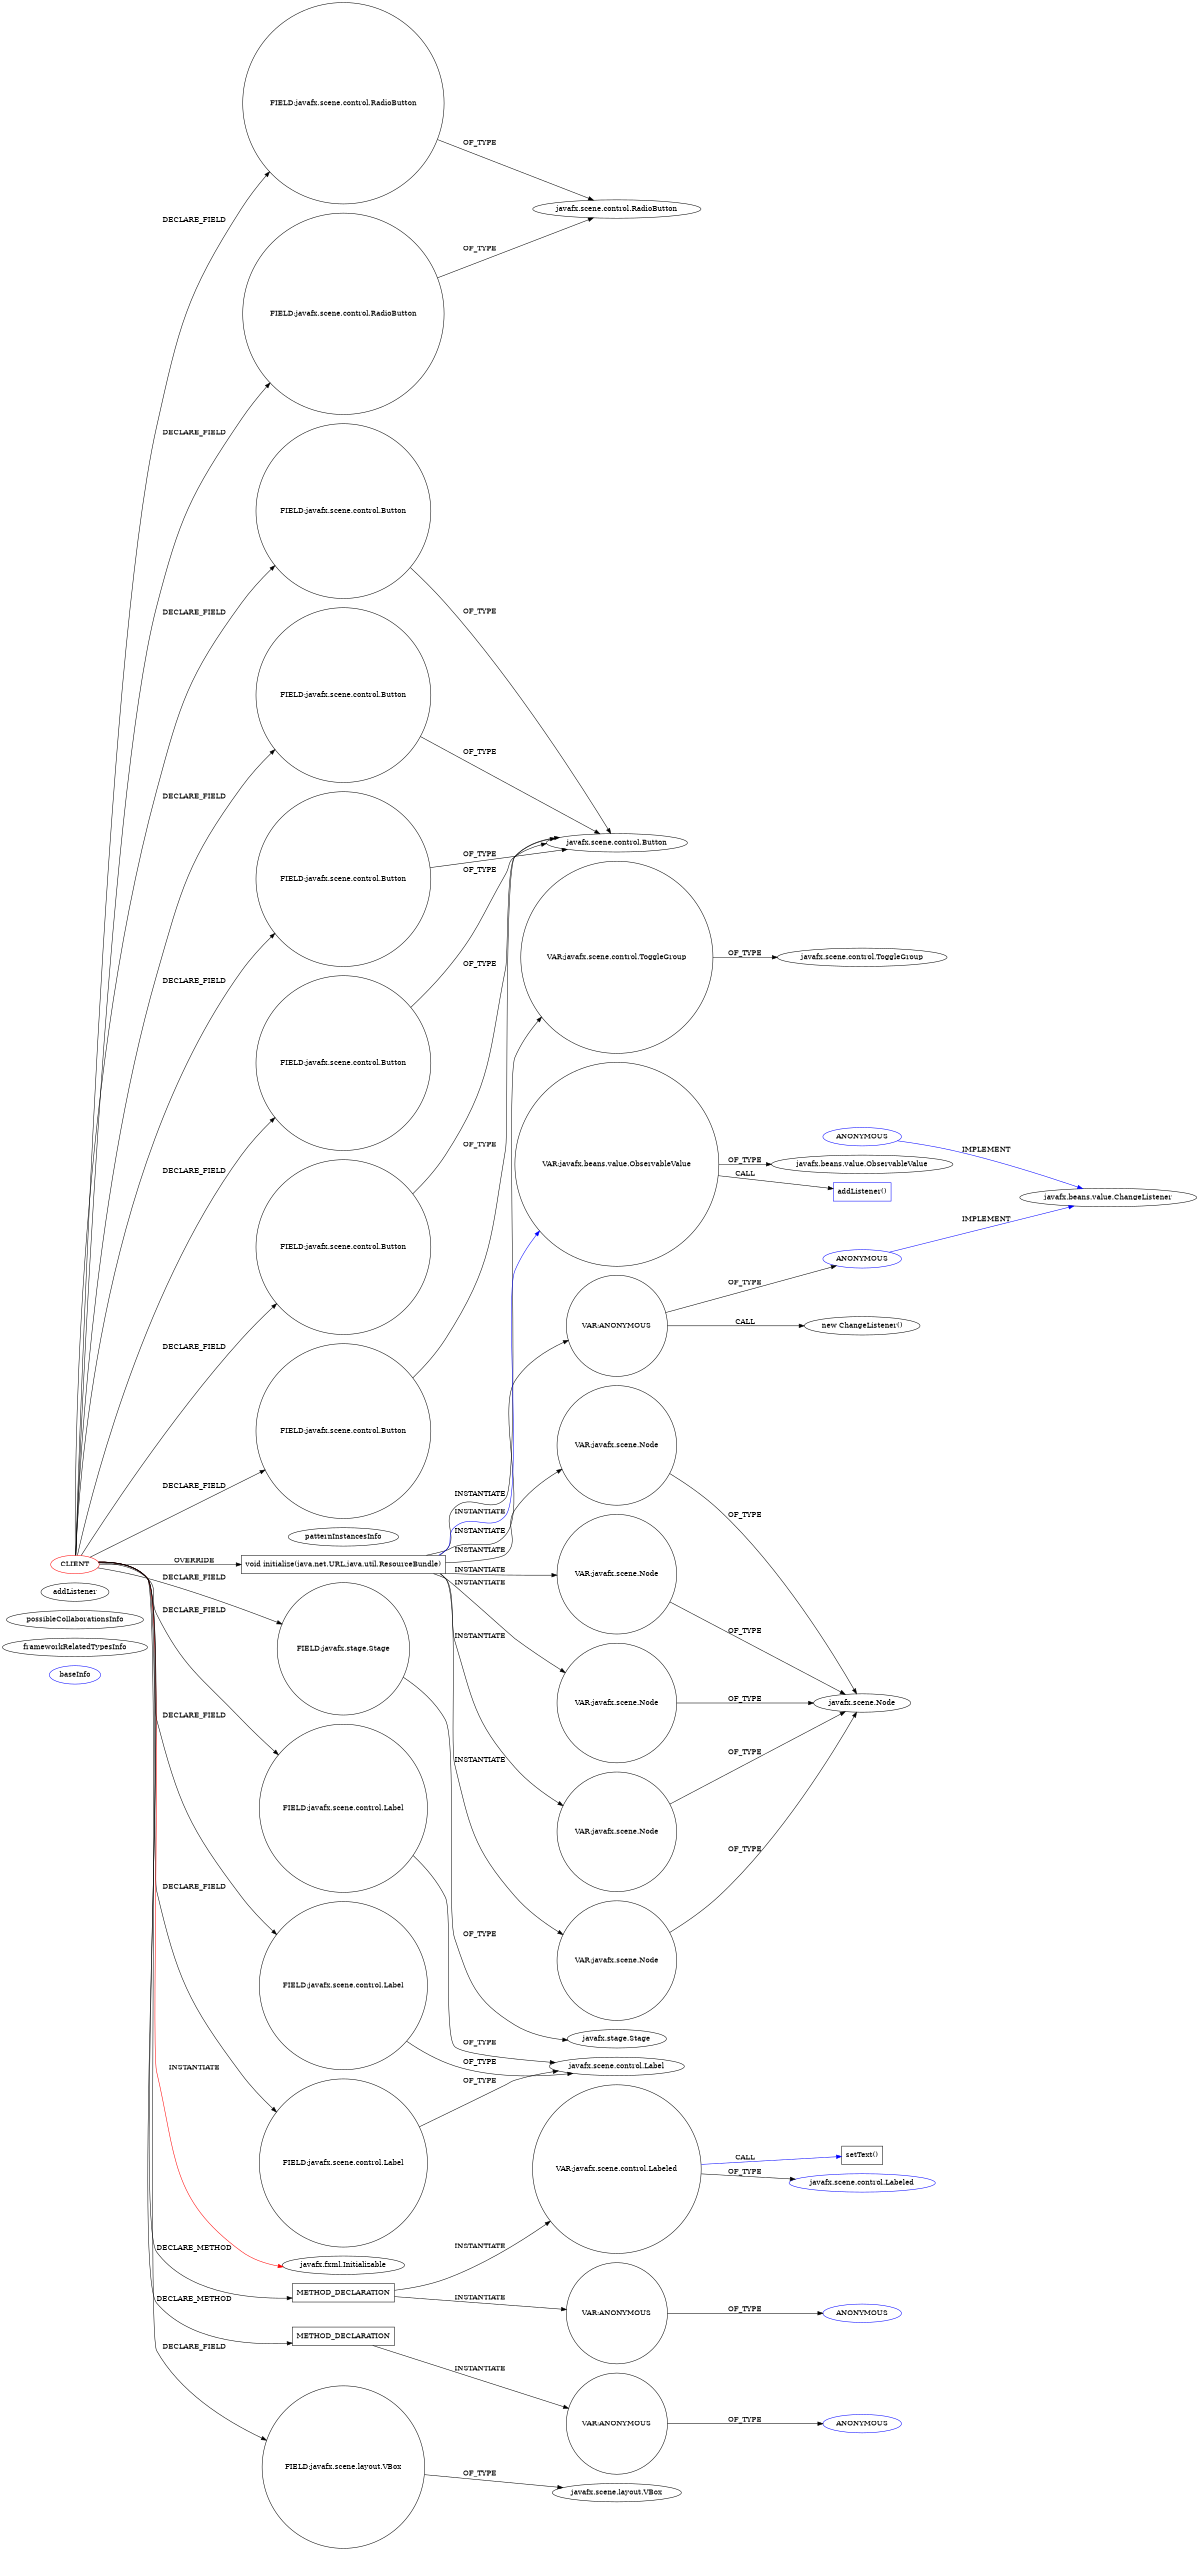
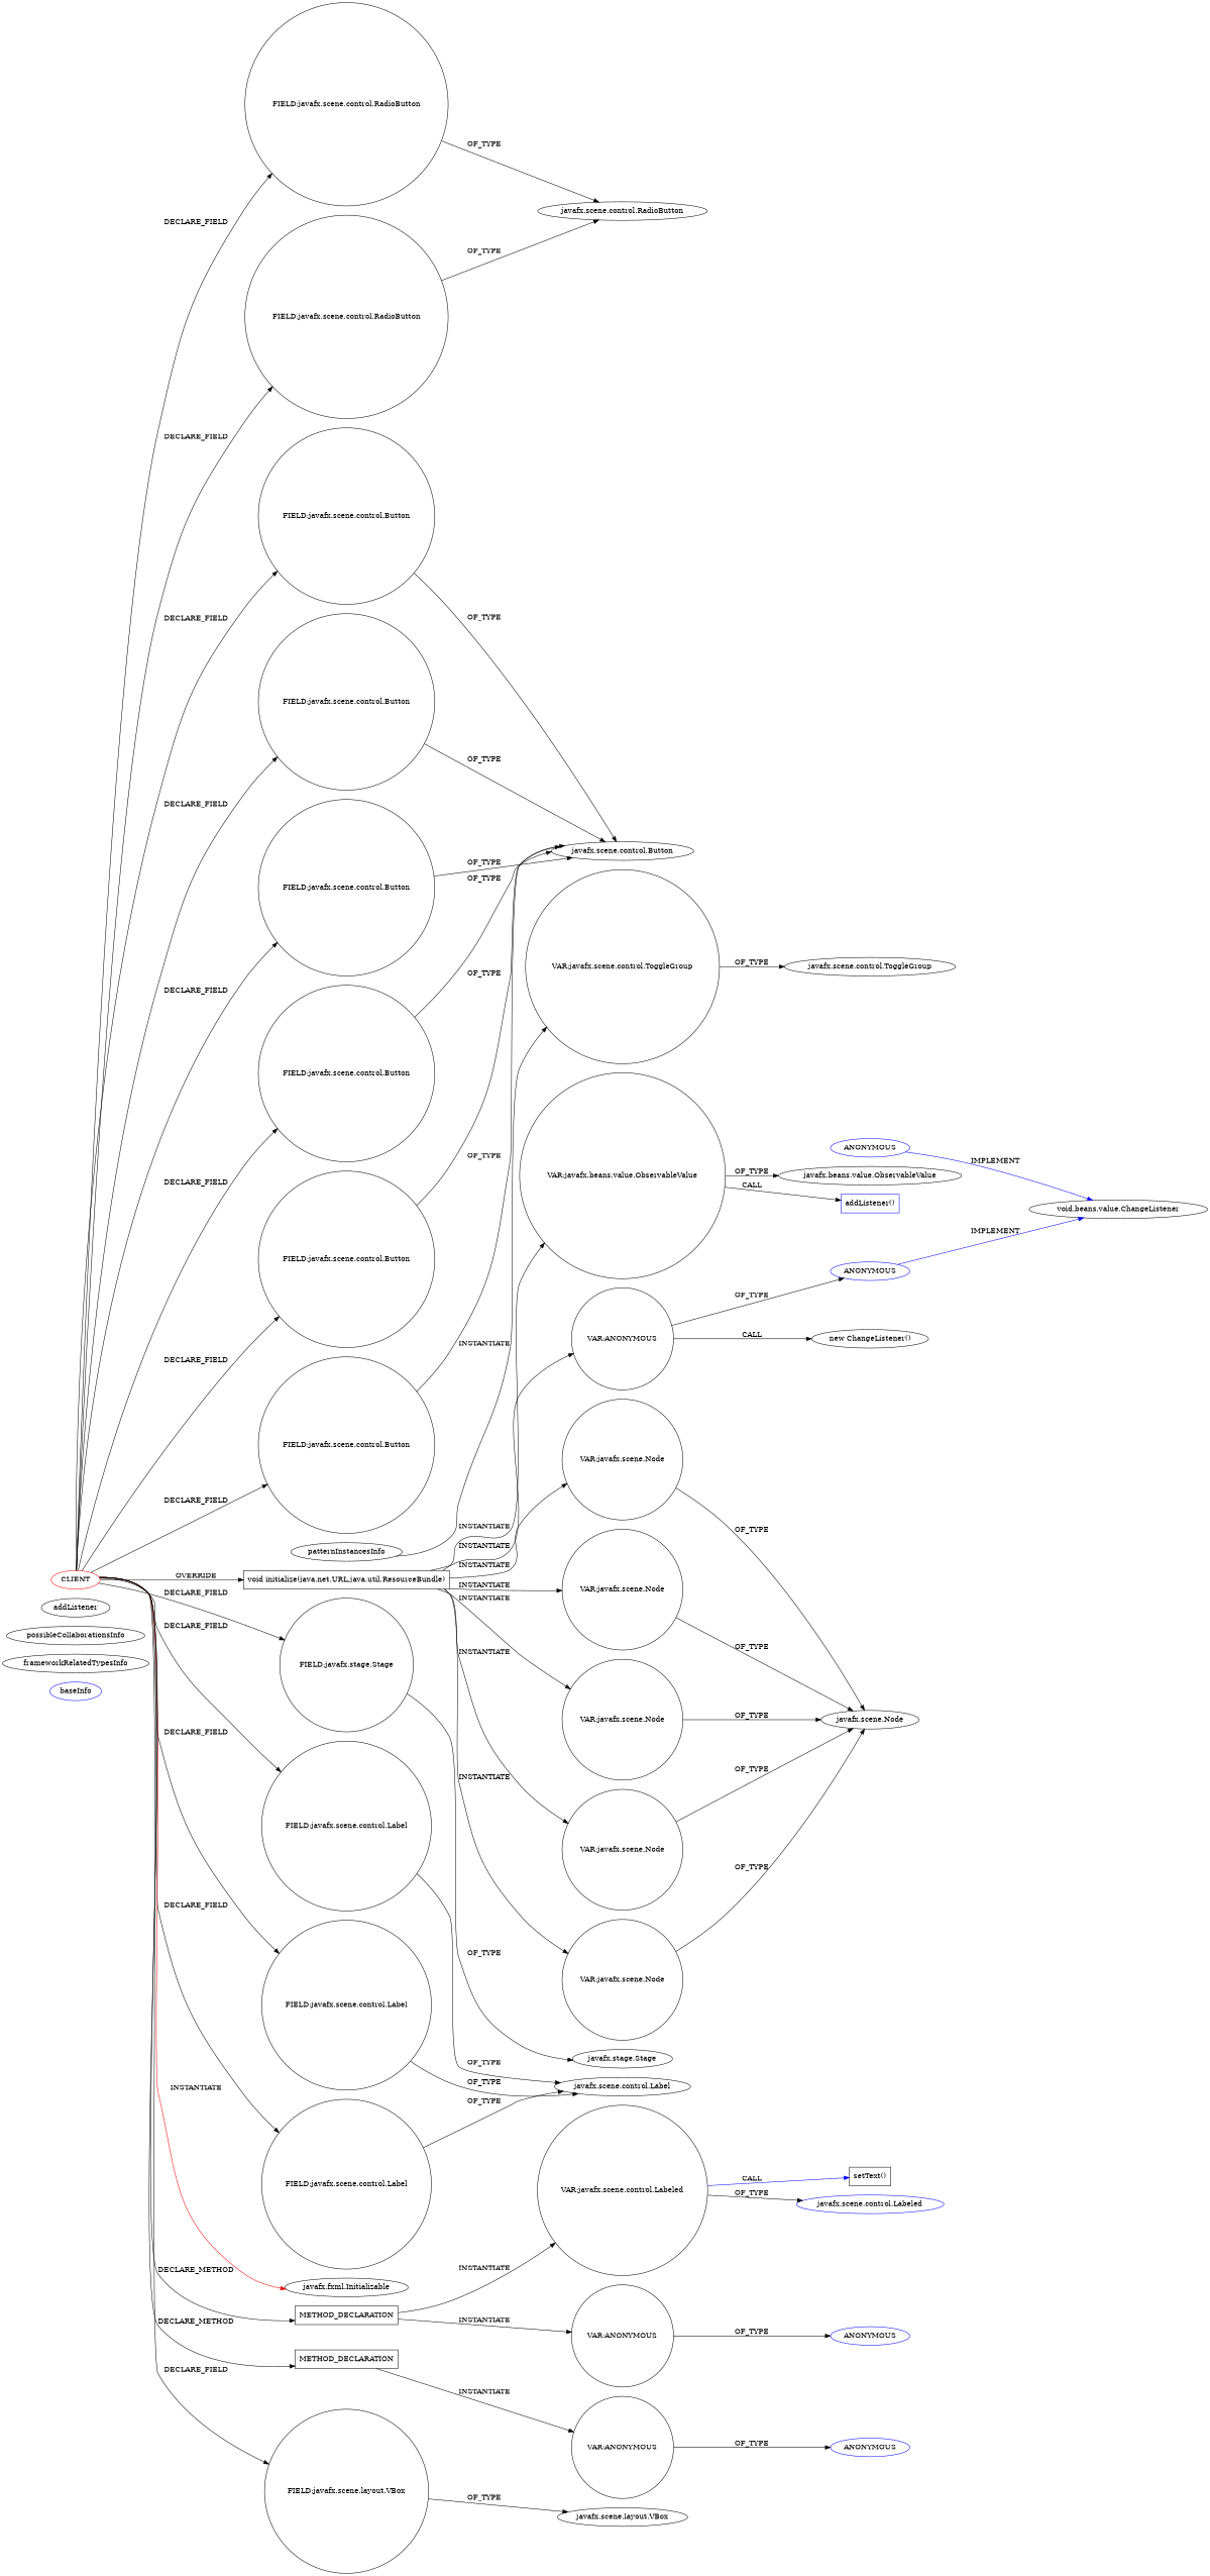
  digraph {
    rankdir=LR
    node [isFrameworkType=false shape=circle vertexType=FIELD_DECLARATION]
    baseInfo [category=pattern color=blue graphId=1364 isAnonymous=false possibleRelation=true isFrameworkType="" shape="" vertexType=""]
    frameworkRelatedTypesInfo [0="javafx.fxml.Initializable" isFrameworkType="" shape="" vertexType=""]
    possibleCollaborationsInfo [0="1364~INSTANTIATION-OVERRIDING_METHOD_DECLARATION-~javafx.fxml.Initializable ~javafx.beans.value.ChangeListener ~false~true" isFrameworkType="" shape="" vertexType=""]
    n4 [frequency=2.0 label=addListener patternRootClient=0 isFrameworkType="" shape="" vertexType=""]
    patternInstancesInfo [0="bianconejo-CEFX~/bianconejo-CEFX/CEFX-master/src/cefx/CECommandeController.java~CECommandeController~2084" 1="RomeoGolf-BC~/RomeoGolf-BC/BC-master/src/romeogolf/bc/MainController.java~MainController~1142" isFrameworkType="" shape="" vertexType=""]
    n6 [label="FIELD:javafx.scene.control.RadioButton"]
    n7 [label="javafx.scene.control.RadioButton" vertexType=FRAMEWORK_CLASS_TYPE shape=""]
    n8 [color=red label=CLIENT vertexType=ROOT_CLIENT_CLASS_DECLARATION shape=""]
    n9 [label="FIELD:javafx.scene.control.Button"]
    n10 [label="FIELD:javafx.scene.control.Button"]
    n11 [label="FIELD:javafx.scene.control.Button"]
    n12 [label="FIELD:javafx.scene.control.Button"]
    n13 [label="FIELD:javafx.scene.control.Button"]
    n14 [label="FIELD:javafx.scene.control.Button"]
    n15 [label="FIELD:javafx.scene.control.RadioButton"]
    n16 [label="void initialize(java.net.URL,java.util.ResourceBundle)" shape=box vertexType=OVERRIDING_METHOD_DECLARATION]
    n17 [label="FIELD:javafx.stage.Stage"]
    n18 [label="FIELD:javafx.scene.control.Label"]
    n19 [label="FIELD:javafx.scene.control.Label"]
    n20 [label="FIELD:javafx.scene.control.Label"]
    n21 [label="javafx.fxml.Initializable" vertexType=FRAMEWORK_INTERFACE_TYPE shape=""]
    n22 [label=METHOD_DECLARATION shape=box vertexType=CLIENT_METHOD_DECLARATION]
    n23 [label=METHOD_DECLARATION shape=box vertexType=CLIENT_METHOD_DECLARATION]
    n24 [label="FIELD:javafx.scene.layout.VBox"]
    n25 [label="javafx.scene.control.Button" vertexType=FRAMEWORK_CLASS_TYPE shape=""]
    n26 [label="VAR:javafx.scene.Node" vertexType=VARIABLE_EXPRESION]
    n27 [label="VAR:javafx.scene.Node" vertexType=VARIABLE_EXPRESION]
    n28 [label="VAR:ANONYMOUS" vertexType=VARIABLE_EXPRESION]
    n29 [label="VAR:javafx.scene.Node" vertexType=VARIABLE_EXPRESION]
    n30 [label="VAR:javafx.scene.Node" vertexType=VARIABLE_EXPRESION]
    n31 [label="VAR:javafx.scene.Node" vertexType=VARIABLE_EXPRESION]
    n32 [label="VAR:javafx.scene.control.ToggleGroup" vertexType=VARIABLE_EXPRESION]
    n33 [label="VAR:javafx.beans.value.ObservableValue" vertexType=VARIABLE_EXPRESION]
    n34 [label="javafx.stage.Stage" vertexType=FRAMEWORK_CLASS_TYPE shape=""]
    n35 [label="javafx.scene.control.Label" vertexType=FRAMEWORK_CLASS_TYPE shape=""]
    n36 [label="VAR:ANONYMOUS" vertexType=VARIABLE_EXPRESION]
    n37 [label="VAR:javafx.scene.control.Labeled" vertexType=VARIABLE_EXPRESION]
    n38 [label="VAR:ANONYMOUS" vertexType=VARIABLE_EXPRESION]
    n39 [label="javafx.scene.layout.VBox" vertexType=FRAMEWORK_CLASS_TYPE shape=""]
    n40 [label="javafx.scene.Node" vertexType=FRAMEWORK_CLASS_TYPE shape=""]
    n41 [color=blue label=ANONYMOUS vertexType=REFERENCE_ANONYMOUS_DECLARATION shape=""]
    n42 [label="new ChangeListener()" vertexType=CONSTRUCTOR_CALL shape=""]
    n43 [label="javafx.scene.control.ToggleGroup" vertexType=FRAMEWORK_CLASS_TYPE shape=""]
    n44 [label="javafx.beans.value.ObservableValue" vertexType=FRAMEWORK_INTERFACE_TYPE shape=""]
    n45 [color=blue label="addListener()" shape=box vertexType=INSIDE_CALL]
-   n46 [label="javafx.beans.value.ChangeListener" vertexType=FRAMEWORK_INTERFACE_TYPE shape=""]
+   n46 [label="void.beans.value.ChangeListener" vertexType=FRAMEWORK_INTERFACE_TYPE shape=""]
    n47 [color=blue label=ANONYMOUS vertexType=REFERENCE_ANONYMOUS_DECLARATION shape=""]
    n48 [color=blue label=ANONYMOUS vertexType=REFERENCE_ANONYMOUS_DECLARATION shape=""]
    n49 [label="setText()" shape=box vertexType=INSIDE_CALL]
    n50 [color=blue label="javafx.scene.control.Labeled" vertexType=FRAMEWORK_CLASS_TYPE shape=""]
    n51 [color=blue label=ANONYMOUS vertexType=REFERENCE_ANONYMOUS_DECLARATION shape=""]
    n6 -> n7 [label=OF_TYPE]
    n8 -> n6 [label=DECLARE_FIELD]
    n8 -> n9 [label=DECLARE_FIELD]
    n8 -> n10 [label=DECLARE_FIELD]
    n8 -> n11 [label=DECLARE_FIELD]
    n8 -> n12 [label=DECLARE_FIELD]
    n8 -> n13 [label=DECLARE_FIELD]
    n8 -> n14 [label=DECLARE_FIELD]
    n8 -> n15 [label=DECLARE_FIELD]
    n8 -> n16 [label=OVERRIDE]
    n8 -> n17 [label=DECLARE_FIELD]
    n8 -> n18 [label=DECLARE_FIELD]
    n8 -> n19 [label=DECLARE_FIELD]
    n8 -> n20 [label=DECLARE_FIELD]
    n8 -> n21 [color=red label=INSTANTIATE]
    n8 -> n22 [label=DECLARE_METHOD]
    n8 -> n23 [label=DECLARE_METHOD]
    n8 -> n24 [label=DECLARE_FIELD]
    n9 -> n25 [label=OF_TYPE]
    n10 -> n25 [label=OF_TYPE]
    n11 -> n25 [label=OF_TYPE]
    n12 -> n25 [label=OF_TYPE]
    n13 -> n25 [label=OF_TYPE]
    n14 -> n25 [label=OF_TYPE]
    n15 -> n7 [label=OF_TYPE]
    n16 -> n26 [label=INSTANTIATE]
    n16 -> n27 [label=INSTANTIATE]
    n16 -> n28 [label=INSTANTIATE]
    n16 -> n29 [label=INSTANTIATE]
    n16 -> n30 [label=INSTANTIATE]
    n16 -> n31 [label=INSTANTIATE]
-   n16 -> n32 [label=INSTANTIATE]
-   n16 -> n33 [label=INSTANTIATE color=blue]
+   patternInstancesInfo -> n32 [label=INSTANTIATE]
+   n16 -> n33 [label=INSTANTIATE]
    n17 -> n34 [label=OF_TYPE]
    n18 -> n35 [label=OF_TYPE]
    n19 -> n35 [label=OF_TYPE]
    n20 -> n35 [label=OF_TYPE]
    n22 -> n36 [label=INSTANTIATE]
    n22 -> n37 [label=INSTANTIATE]
    n23 -> n38 [label=INSTANTIATE]
    n24 -> n39 [label=OF_TYPE]
    n26 -> n40 [label=OF_TYPE]
    n27 -> n40 [label=OF_TYPE]
    n28 -> n41 [label=OF_TYPE]
    n28 -> n42 [label=CALL]
    n29 -> n40 [label=OF_TYPE]
    n30 -> n40 [label=OF_TYPE]
    n31 -> n40 [label=OF_TYPE]
    n32 -> n43 [label=OF_TYPE]
    n33 -> n44 [label=OF_TYPE]
    n33 -> n45 [label=CALL]
    n36 -> n48 [label=OF_TYPE]
    n37 -> n49 [color=blue label=CALL]
    n37 -> n50 [label=OF_TYPE]
    n38 -> n51 [label=OF_TYPE]
    n41 -> n46 [color=blue label=IMPLEMENT]
    n47 -> n46 [color=blue label=IMPLEMENT]
  }
